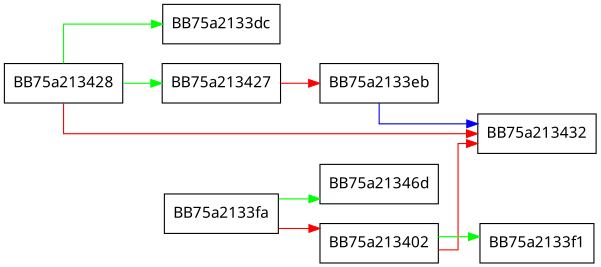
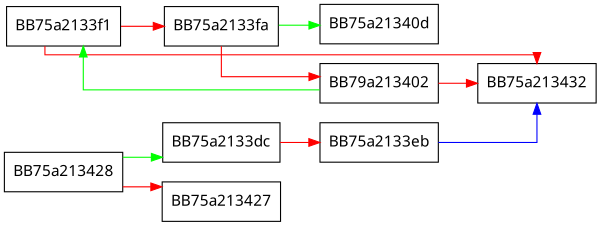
  digraph {
    fontname="Noto Sans"
    rankdir=LR
    splines=ortho
    node [fontname="Noto Sans" shape=box]
    edge [color=red fontname="Noto Sans"]
    BB75a2133dc
    BB75a2133eb
    BB75a213428
    BB75a213427
    BB75a213432
    BB75a2133f1
    BB75a2133fa
-   BB75a21340d [label=BB75a21346d]
-   BB75a213402
-   BB75a213427 -> BB75a2133eb
+   BB75a21340d
+   BB75a213402 [label=BB79a213402]
+   BB75a2133dc -> BB75a2133eb
    BB75a2133eb -> BB75a213432 [color=blue]
    BB75a213428 -> BB75a2133dc [color=green]
-   BB75a213428 -> BB75a213427 [color=green]
-   BB75a213428 -> BB75a213432
+   BB75a213428 -> BB75a213427
+   BB75a2133f1 -> BB75a213432
+   BB75a2133f1 -> BB75a2133fa
    BB75a2133fa -> BB75a21340d [color=green]
    BB75a2133fa -> BB75a213402
    BB75a213402 -> BB75a213432
    BB75a213402 -> BB75a2133f1 [color=green]
  }
